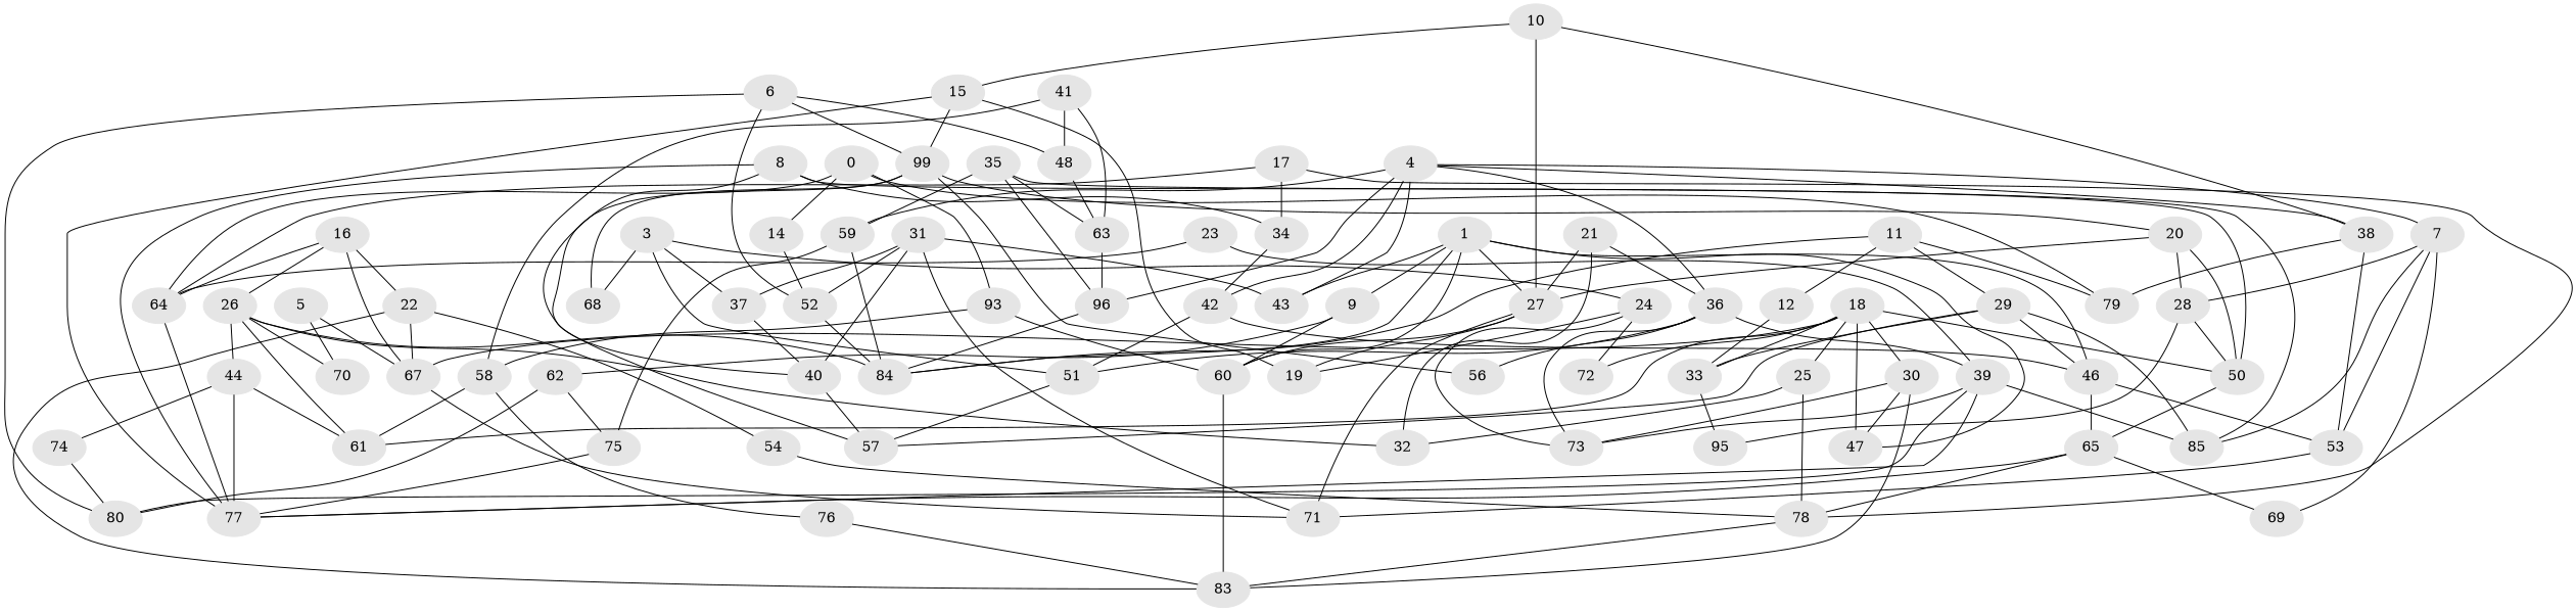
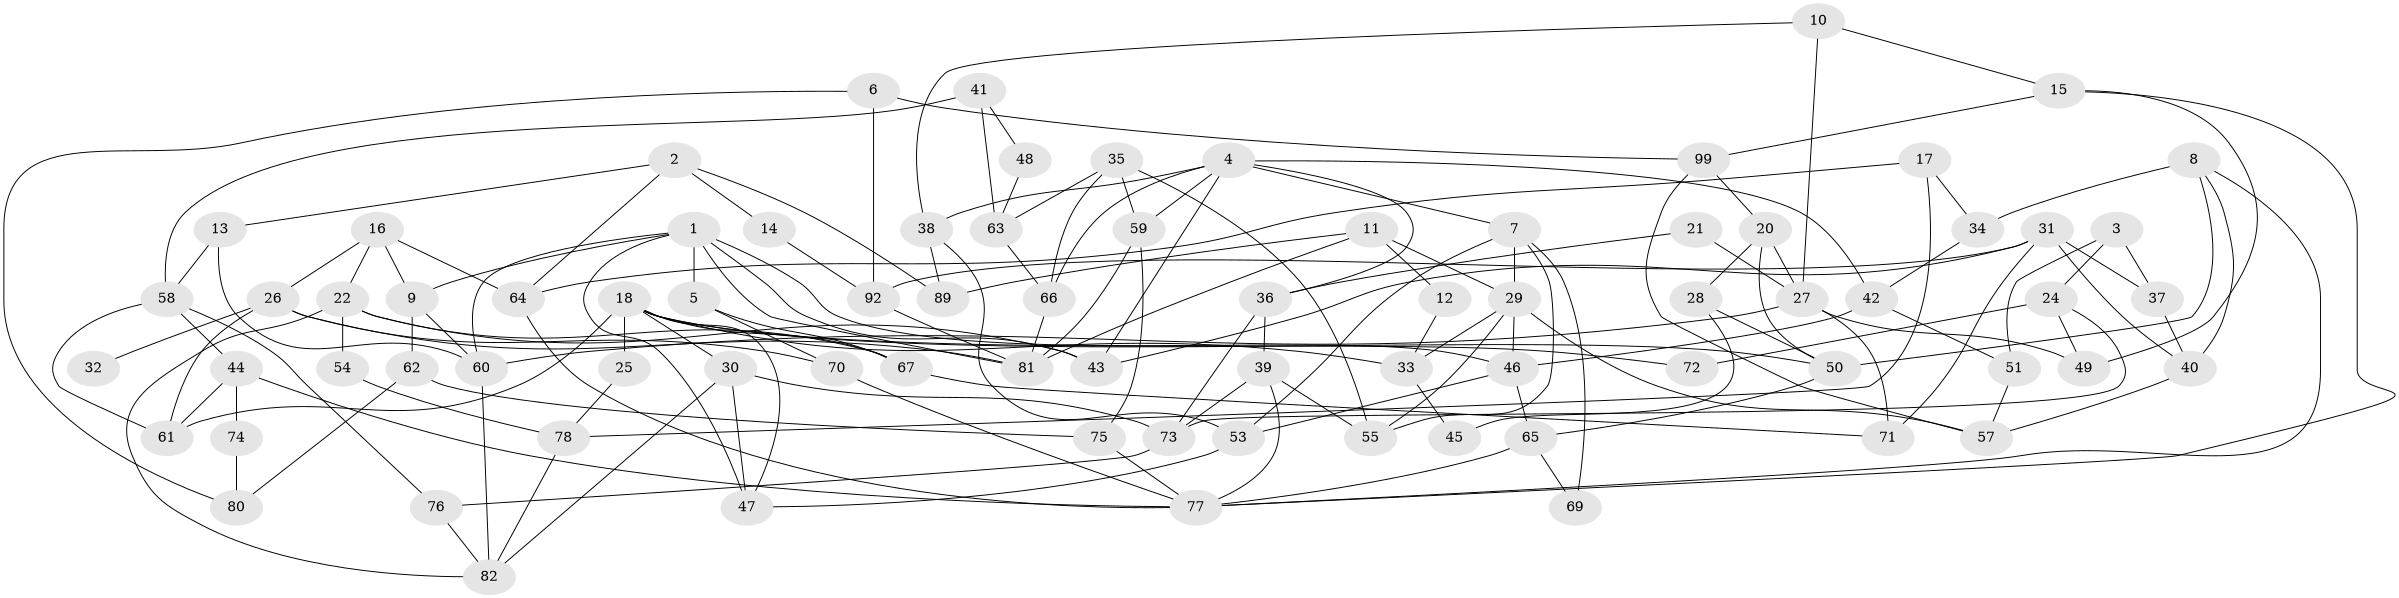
  graph {
    node [color=gray90 style=filled]
    1
    5
    9
    43
    46
    60
-   81 [label=84]
+   81
    47
    67
    70
    62
    53
    65
-   82 [label=83]
-   2 [label=0]
-   13 [label=93]
+   82
+   2
+   13
    14
    64
-   79
+   79 [label=89]
    58
-   52
+   52 [label=92]
    77
    3
    24
    37
    51
-   68
-   49 [label=19]
+   49
    72
    73
    40
    57
    4
    7
    36
    38
    42
    59
-   66 [label=96]
+   66
    28
-   55 [label=85]
+   55
    69
-   56
    39
    75
    71
    n47 [label=99]
    6
    48
    80
    20
    63
    50
-   45 [label=95]
+   45
    8
    34
    10
    15
    27
    11
    12
    29
    33
    61
    76
    16
    22
    26
    54
    32
    44
    17
    78
    18
    25
    30
    21
-   23
    74
    31
    35
    41
-   1 -- 27
+   1 -- 5
    1 -- 9
    1 -- 43
    1 -- 46
    1 -- 60
    1 -- 81
    1 -- 47
    5 -- 67
    5 -- 70
    9 -- 60
    9 -- 62
    46 -- 53
    46 -- 65
    60 -- 82
    67 -- 71
+   70 -- 77
    62 -- 75
    62 -- 80
-   53 -- 71
+   53 -- 47
    65 -- 77
    65 -- 69
-   65 -- 78
    2 -- 13
    2 -- 14
    2 -- 64
    2 -- 79
    13 -- 60
    13 -- 58
    14 -- 52
    64 -- 77
    58 -- 61
    58 -- 76
    52 -- 81
    3 -- 24
    3 -- 37
    3 -- 51
-   3 -- 68
    24 -- 49
    24 -- 72
    24 -- 73
    37 -- 40
    51 -- 57
+   73 -- 76
    40 -- 57
    4 -- 43
    4 -- 7
    4 -- 36
    4 -- 38
    4 -- 42
    4 -- 59
    4 -- 66
    7 -- 53
-   7 -- 28
+   7 -- 29
    7 -- 55
    7 -- 69
-   36 -- 51
    36 -- 73
-   36 -- 56
    36 -- 39
    38 -- 53
    38 -- 79
    42 -- 46
    42 -- 51
    59 -- 81
    59 -- 75
    66 -- 81
    28 -- 50
    28 -- 45
    39 -- 77
    39 -- 73
    39 -- 55
-   39 -- 80
    75 -- 77
-   n47 -- 68
    n47 -- 57
-   n47 -- 56
    n47 -- 20
    6 -- 52
    6 -- n47
-   6 -- 48
    6 -- 80
    48 -- 63
    20 -- 28
    20 -- 50
    20 -- 27
    63 -- 66
    50 -- 65
    8 -- 77
    8 -- 40
    8 -- 50
    8 -- 34
    34 -- 42
    10 -- 38
    10 -- 15
    10 -- 27
    15 -- 77
    15 -- 49
    15 -- n47
    27 -- 60
    27 -- 49
    27 -- 71
    11 -- 81
    11 -- 79
    11 -- 12
    11 -- 29
    12 -- 33
    29 -- 46
    29 -- 57
    29 -- 55
    29 -- 33
    33 -- 45
    76 -- 82
-   16 -- 67
+   16 -- 9
    16 -- 64
    16 -- 22
    16 -- 26
+   22 -- 43
    22 -- 67
    22 -- 82
    22 -- 54
    26 -- 81
    26 -- 70
    26 -- 61
    26 -- 32
-   26 -- 44
+   58 -- 44
    54 -- 78
    44 -- 77
    44 -- 61
    44 -- 74
    17 -- 64
    17 -- 34
    17 -- 78
    78 -- 82
    18 -- 47
    18 -- 67
    18 -- 72
    18 -- 50
    18 -- 33
    18 -- 61
    18 -- 25
    18 -- 30
-   25 -- 32
    25 -- 78
    30 -- 47
    30 -- 82
    30 -- 73
    21 -- 36
    21 -- 27
-   21 -- 32
-   23 -- 64
-   23 -- 39
    74 -- 80
    31 -- 43
    31 -- 52
    31 -- 37
    31 -- 40
    31 -- 71
    35 -- 59
    35 -- 66
    35 -- 55
    35 -- 63
    41 -- 58
    41 -- 48
    41 -- 63
  }
